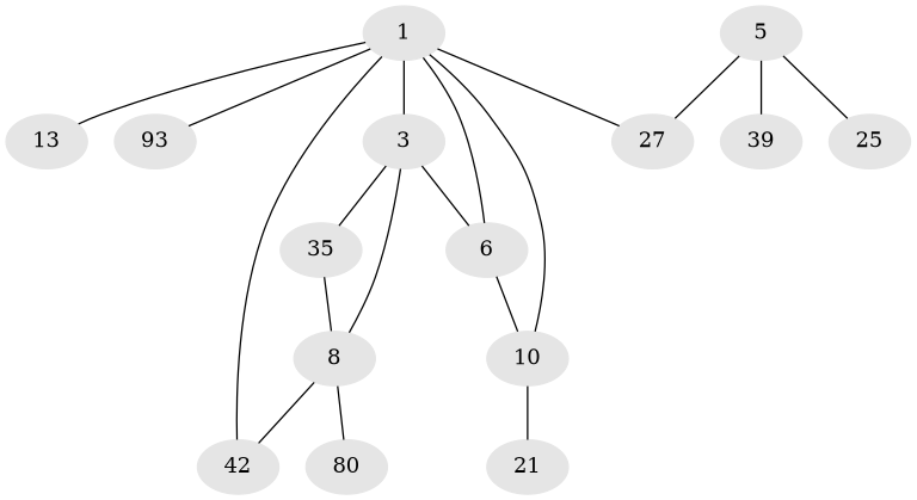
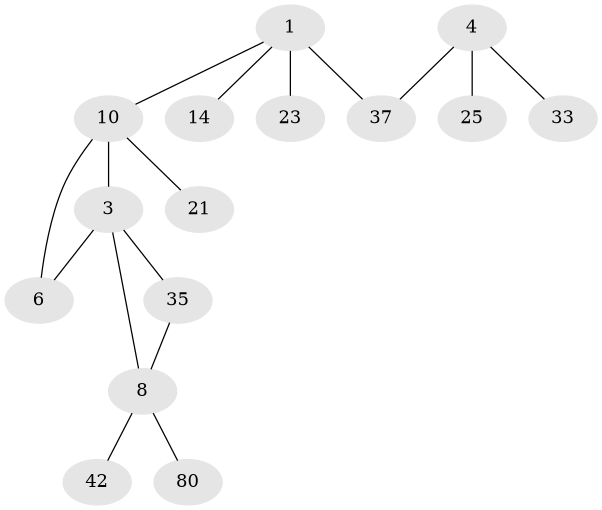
  graph {
    node [color=gray90 style=filled]
    1 [super="+7+2+13"]
    3 [super="+17+33+32+28"]
    6 [super="+19+34"]
    10 [super="+41+43+26+15"]
-   14 [label=13]
-   23 [label=93]
-   37 [label=27]
+   14
+   23
+   37
    n8 [label=42 super="+50"]
    8 [super="+18+11"]
    35 [super="+38"]
    n11 [label=80]
    n12 [label=21 super="+49+54"]
-   4 [super="+51+48+12+16" label=5]
+   4 [super="+51+48+12+16"]
    25
-   39
-   1 -- 3 [weight=2]
-   1 -- 6
+   39 [label=33]
+   10 -- 3 [weight=2]
    1 -- 10
    1 -- 14
    1 -- 23
    1 -- 37 [weight=2]
-   1 -- n8
    3 -- 6
    3 -- 8
    3 -- 35
    6 -- 10
    10 -- n12
    8 -- n8
    8 -- n11
    35 -- 8
    4 -- 37
    4 -- 25
    4 -- 39
  }
